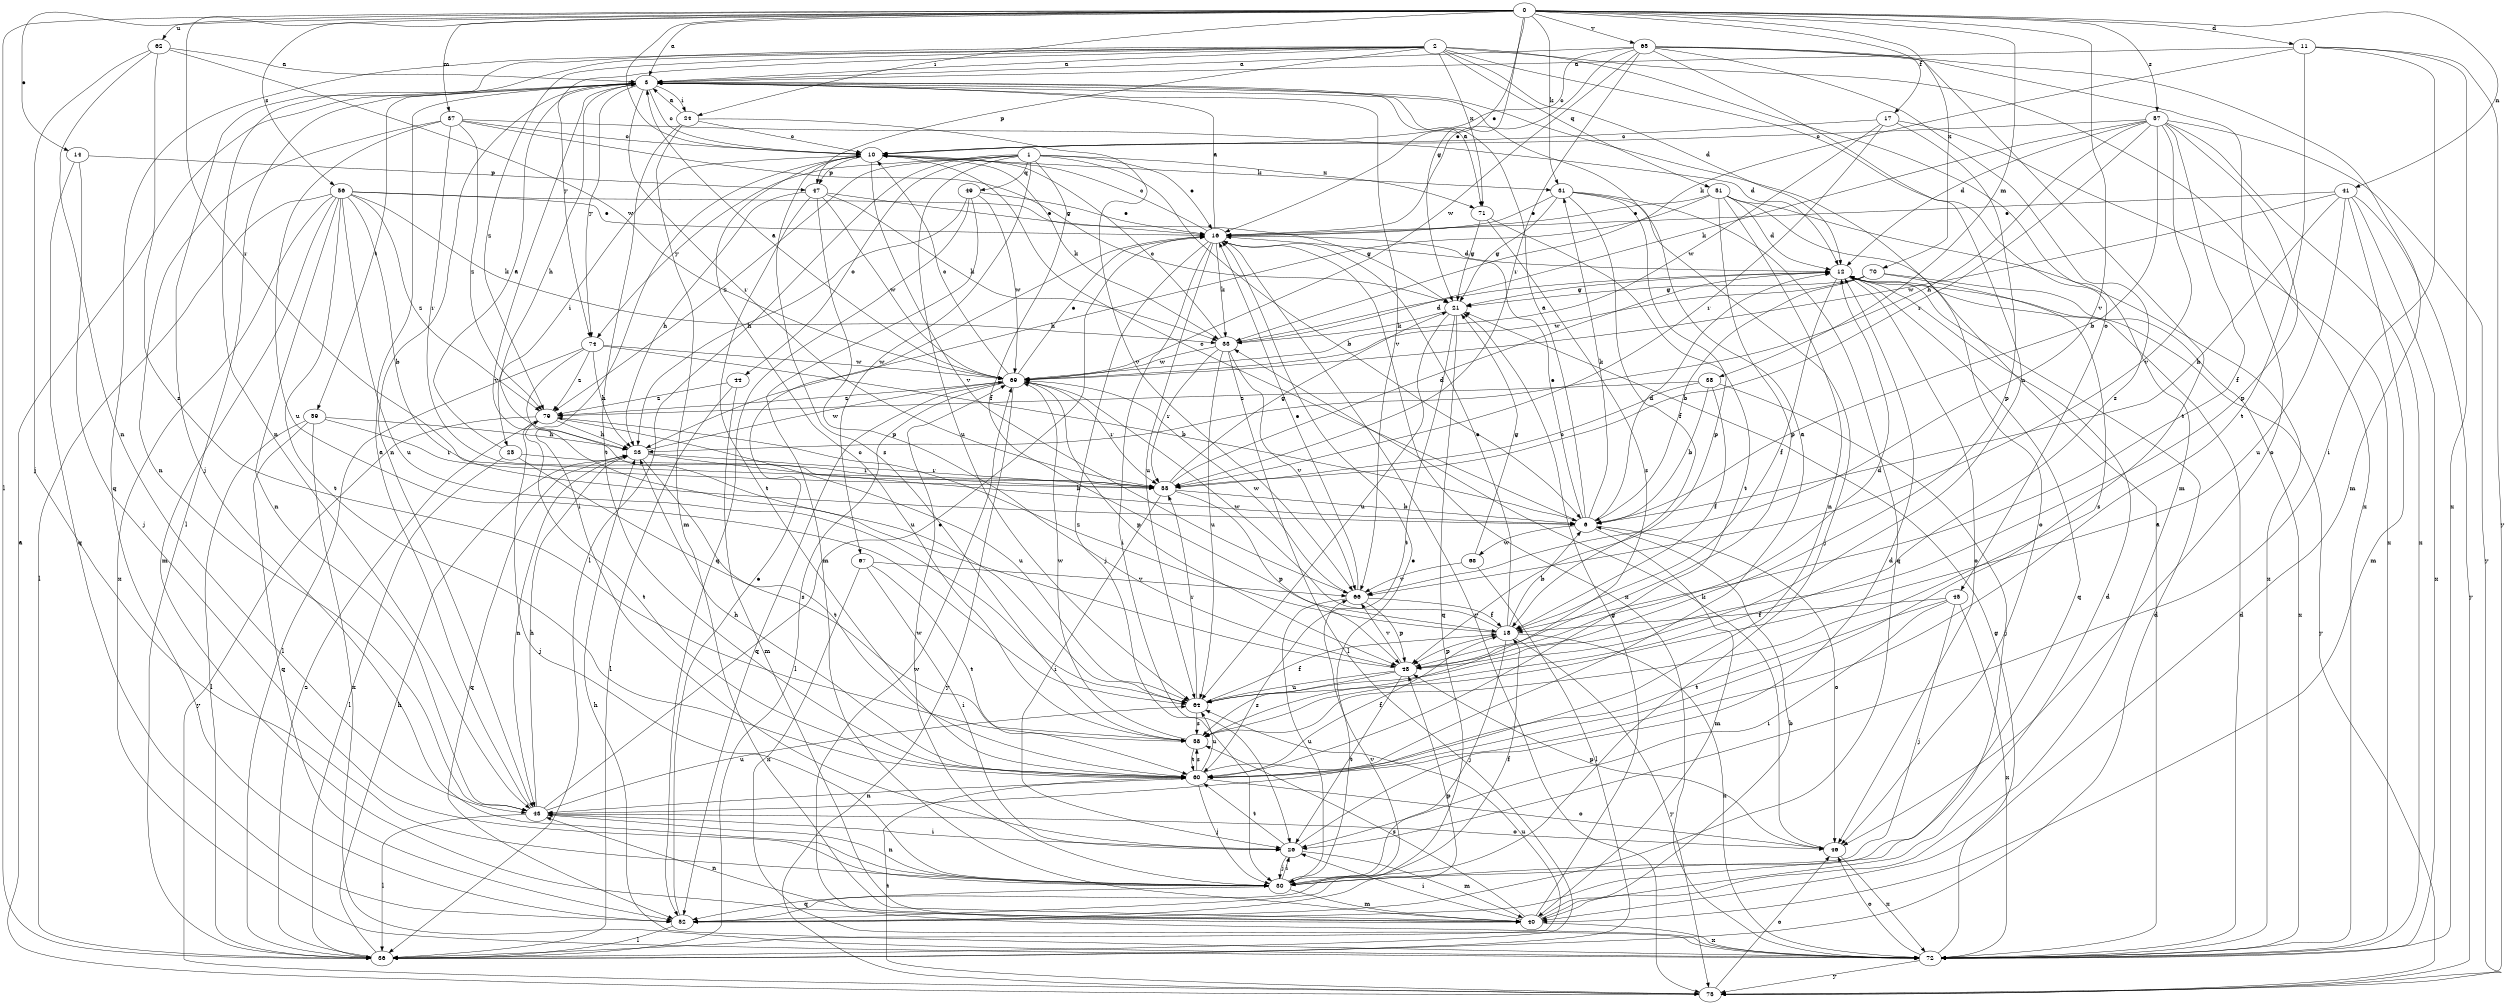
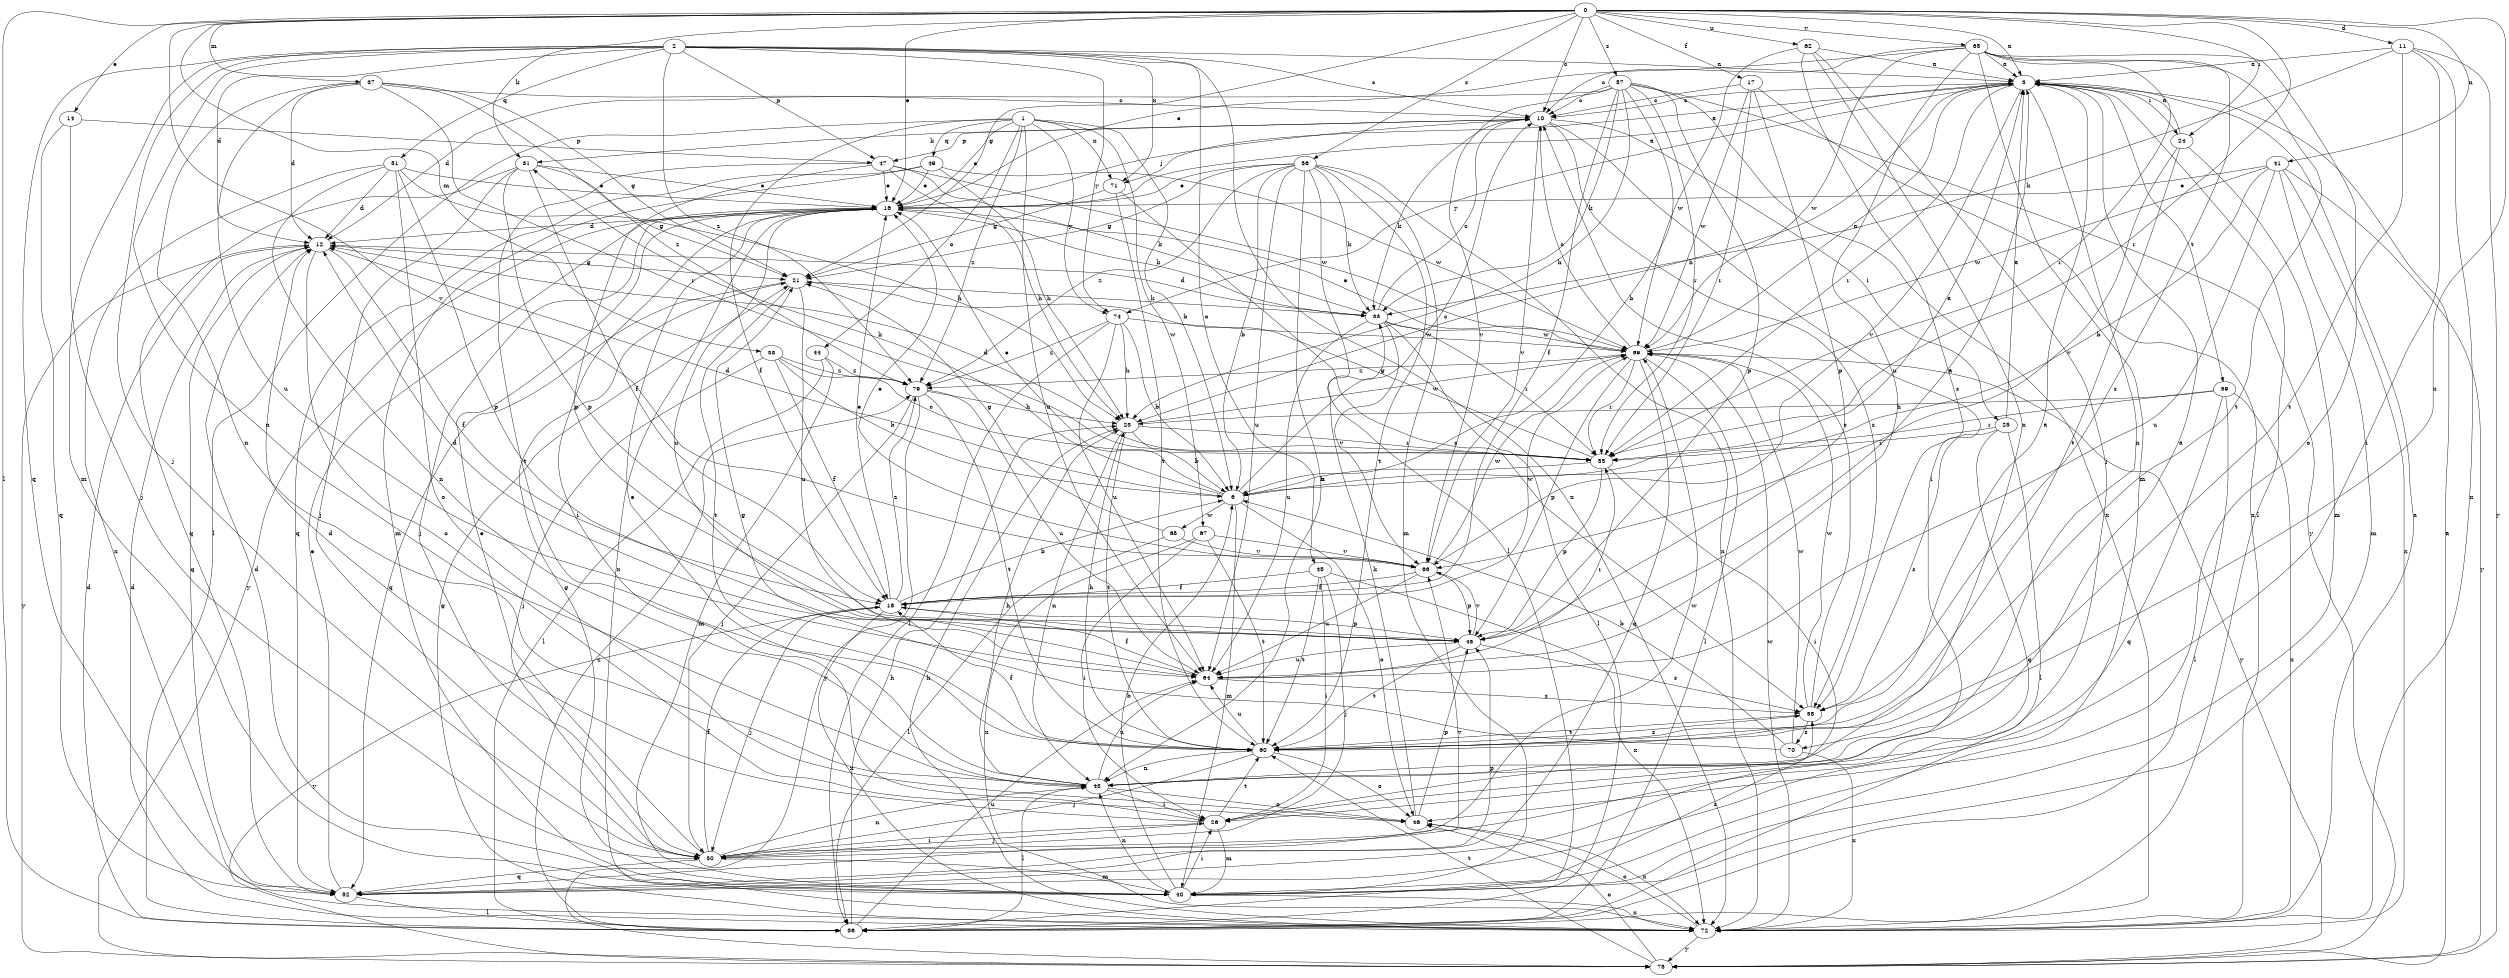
  strict digraph {
    0
    3
    10
    11
    14
    16
    17
    21
    24
    31
    36
    37
    38
    41
    55
    56
    57
    62
    65
    66
    70
    71
    74
    43
    23
    59
    47
    25
    26
    33
    58
    72
    60
    75
    30
    52
    64
    12
    48
    69
    40
    18
    79
    6
    46
    1
    44
    49
    67
    68
    2
    45
    51
    0 -> 3 [label=a]
    0 -> 10 [label=c]
    0 -> 11 [label=d]
    0 -> 14 [label=e]
    0 -> 16 [label=e]
    0 -> 17 [label=f]
    0 -> 21 [label=g]
    0 -> 24 [label=i]
    0 -> 31 [label=k]
    0 -> 36 [label=l]
    0 -> 37 [label=m]
    0 -> 38 [label=m]
    0 -> 41 [label=n]
    0 -> 55 [label=r]
    0 -> 56 [label=s]
    0 -> 57 [label=s]
    0 -> 62 [label=u]
    0 -> 65 [label=v]
    0 -> 66 [label=v]
    0 -> 70 [label=x]
    3 -> 10 [label=c]
    3 -> 24 [label=i]
    3 -> 36 [label=l]
    3 -> 55 [label=r]
    3 -> 66 [label=v]
    3 -> 71 [label=a]
    3 -> 74 [label=y]
    3 -> 43 [label=n]
    3 -> 23 [label=h]
    3 -> 59 [label=t]
    10 -> 31 [label=k]
    10 -> 66 [label=v]
    10 -> 47 [label=p]
    10 -> 25 [label=i]
    10 -> 26 [label=i]
    10 -> 33 [label=k]
    10 -> 58 [label=s]
    11 -> 3 [label=a]
    11 -> 26 [label=i]
    11 -> 33 [label=k]
    11 -> 72 [label=x]
    11 -> 60 [label=t]
    11 -> 75 [label=y]
    14 -> 47 [label=p]
    14 -> 30 [label=j]
    14 -> 52 [label=q]
    16 -> 3 [label=a]
-   16 -> 10 [label=c]
+   16 -> 10 [label=j]
    16 -> 26 [label=i]
    16 -> 33 [label=k]
    16 -> 72 [label=x]
    16 -> 75 [label=y]
    16 -> 30 [label=j]
    16 -> 64 [label=u]
    16 -> 12 [label=d]
    17 -> 10 [label=c]
    17 -> 55 [label=r]
    17 -> 72 [label=x]
    17 -> 48 [label=p]
    17 -> 69 [label=w]
    21 -> 33 [label=k]
    21 -> 60 [label=t]
    21 -> 52 [label=q]
    21 -> 64 [label=u]
    24 -> 3 [label=a]
-   24 -> 10 [label=c]
+   2 -> 10 [label=c]
    24 -> 66 [label=v]
    24 -> 60 [label=t]
    24 -> 40 [label=m]
    31 -> 16 [label=e]
    31 -> 21 [label=g]
    31 -> 30 [label=j]
    31 -> 52 [label=q]
    31 -> 48 [label=p]
    31 -> 18 [label=f]
    36 -> 23 [label=h]
    36 -> 64 [label=u]
    36 -> 12 [label=d]
    36 -> 79 [label=z]
    37 -> 10 [label=c]
    37 -> 21 [label=g]
    37 -> 55 [label=r]
    37 -> 43 [label=n]
    37 -> 64 [label=u]
    37 -> 12 [label=d]
    37 -> 79 [label=z]
    38 -> 55 [label=c]
    38 -> 30 [label=j]
    38 -> 18 [label=f]
    38 -> 79 [label=z]
    38 -> 6 [label=b]
    41 -> 16 [label=e]
    41 -> 72 [label=x]
    41 -> 75 [label=y]
    41 -> 64 [label=u]
    41 -> 69 [label=w]
    41 -> 40 [label=m]
    41 -> 6 [label=b]
    55 -> 21 [label=g]
    55 -> 26 [label=i]
    55 -> 12 [label=d]
    55 -> 48 [label=p]
    55 -> 6 [label=b]
    56 -> 16 [label=e]
    56 -> 21 [label=g]
    56 -> 36 [label=l]
    56 -> 43 [label=n]
    56 -> 33 [label=k]
    56 -> 72 [label=x]
    56 -> 60 [label=t]
    56 -> 64 [label=u]
    56 -> 40 [label=m]
    56 -> 79 [label=z]
    56 -> 6 [label=b]
    57 -> 10 [label=c]
    57 -> 55 [label=r]
    57 -> 66 [label=v]
    57 -> 23 [label=h]
    57 -> 33 [label=k]
    57 -> 72 [label=x]
    57 -> 75 [label=y]
    57 -> 12 [label=d]
    57 -> 48 [label=p]
    57 -> 18 [label=f]
    57 -> 6 [label=b]
    62 -> 3 [label=a]
    62 -> 43 [label=n]
    62 -> 58 [label=s]
    62 -> 30 [label=j]
    62 -> 69 [label=w]
    65 -> 3 [label=a]
    65 -> 10 [label=c]
    65 -> 16 [label=e]
    65 -> 55 [label=r]
    65 -> 58 [label=s]
    65 -> 60 [label=t]
    65 -> 64 [label=u]
    65 -> 69 [label=w]
    65 -> 40 [label=m]
    65 -> 46 [label=o]
    66 -> 16 [label=e]
-   66 -> 30 [label=u]
+   66 -> 64 [label=u]
    66 -> 48 [label=p]
    66 -> 69 [label=w]
    66 -> 18 [label=f]
    70 -> 21 [label=g]
-   70 -> 58 [label=s]
+   58 -> 70 [label=s]
    70 -> 72 [label=x]
    70 -> 69 [label=w]
    70 -> 6 [label=b]
    71 -> 21 [label=g]
    71 -> 58 [label=s]
    71 -> 60 [label=t]
    74 -> 36 [label=l]
    74 -> 23 [label=h]
    74 -> 64 [label=u]
    74 -> 69 [label=w]
    74 -> 79 [label=z]
    74 -> 6 [label=b]
    43 -> 3 [label=a]
    43 -> 16 [label=e]
    43 -> 36 [label=l]
    43 -> 23 [label=h]
    43 -> 26 [label=i]
    43 -> 64 [label=u]
    43 -> 46 [label=o]
    23 -> 55 [label=r]
    23 -> 43 [label=n]
    23 -> 60 [label=t]
-   23 -> 52 [label=q]
+   25 -> 52 [label=q]
    23 -> 69 [label=w]
    23 -> 6 [label=b]
    59 -> 36 [label=l]
    59 -> 55 [label=r]
    59 -> 23 [label=h]
    59 -> 72 [label=x]
    59 -> 52 [label=q]
    47 -> 16 [label=e]
    47 -> 23 [label=h]
    47 -> 33 [label=k]
    47 -> 60 [label=t]
    47 -> 48 [label=p]
    47 -> 69 [label=w]
    25 -> 3 [label=a]
    25 -> 36 [label=l]
    25 -> 55 [label=r]
    25 -> 58 [label=s]
    26 -> 60 [label=t]
    26 -> 30 [label=j]
    26 -> 12 [label=d]
    26 -> 40 [label=m]
    33 -> 10 [label=c]
    33 -> 36 [label=l]
    33 -> 55 [label=r]
    33 -> 66 [label=v]
    33 -> 64 [label=u]
    33 -> 12 [label=d]
    33 -> 69 [label=w]
    58 -> 10 [label=c]
    58 -> 60 [label=t]
    58 -> 69 [label=w]
    72 -> 3 [label=a]
    72 -> 21 [label=g]
    72 -> 23 [label=h]
    72 -> 75 [label=y]
    72 -> 12 [label=d]
    72 -> 69 [label=w]
    72 -> 46 [label=o]
    60 -> 3 [label=a]
    60 -> 43 [label=n]
    60 -> 23 [label=h]
    60 -> 58 [label=s]
    60 -> 30 [label=j]
    60 -> 64 [label=u]
    60 -> 18 [label=f]
    60 -> 46 [label=o]
    75 -> 3 [label=a]
    75 -> 60 [label=t]
    75 -> 46 [label=o]
    30 -> 16 [label=e]
    30 -> 43 [label=n]
    30 -> 26 [label=i]
    30 -> 52 [label=q]
    30 -> 69 [label=w]
    30 -> 40 [label=m]
    30 -> 18 [label=f]
    52 -> 16 [label=e]
    52 -> 36 [label=l]
    52 -> 66 [label=v]
    52 -> 48 [label=p]
    64 -> 55 [label=r]
    64 -> 58 [label=s]
    64 -> 18 [label=f]
    12 -> 21 [label=g]
    12 -> 75 [label=y]
    12 -> 52 [label=q]
    12 -> 18 [label=f]
    12 -> 46 [label=o]
-   48 -> 3 [label=v]
+   48 -> 3 [label=a]
    48 -> 66 [label=v]
    48 -> 58 [label=s]
-   48 -> 26 [label=t]
+   48 -> 60 [label=t]
    48 -> 64 [label=u]
    48 -> 12 [label=d]
    69 -> 3 [label=a]
    69 -> 10 [label=c]
    69 -> 16 [label=e]
    69 -> 36 [label=l]
    69 -> 55 [label=r]
    69 -> 75 [label=y]
    69 -> 52 [label=q]
    69 -> 48 [label=p]
    69 -> 79 [label=z]
    40 -> 21 [label=g]
    40 -> 43 [label=n]
    40 -> 26 [label=i]
    40 -> 58 [label=s]
    40 -> 72 [label=x]
    40 -> 12 [label=d]
    40 -> 6 [label=b]
    18 -> 16 [label=e]
    18 -> 72 [label=x]
    18 -> 75 [label=y]
    18 -> 30 [label=j]
    18 -> 48 [label=p]
    18 -> 69 [label=w]
    18 -> 79 [label=z]
    18 -> 6 [label=b]
    79 -> 23 [label=h]
    79 -> 60 [label=t]
    79 -> 75 [label=y]
    79 -> 30 [label=j]
    79 -> 64 [label=u]
    6 -> 3 [label=a]
    6 -> 10 [label=c]
    6 -> 16 [label=e]
    6 -> 31 [label=k]
    6 -> 12 [label=d]
    6 -> 40 [label=m]
    6 -> 46 [label=o]
    6 -> 68 [label=w]
    46 -> 33 [label=k]
    46 -> 72 [label=x]
    46 -> 48 [label=p]
    1 -> 16 [label=e]
    1 -> 36 [label=l]
    1 -> 71 [label=x]
    1 -> 74 [label=y]
    1 -> 64 [label=u]
    1 -> 18 [label=f]
    1 -> 79 [label=z]
    1 -> 6 [label=b]
    1 -> 44 [label=o]
    1 -> 49 [label=q]
    1 -> 67 [label=w]
    44 -> 36 [label=l]
    44 -> 40 [label=m]
    44 -> 79 [label=z]
    49 -> 16 [label=e]
    49 -> 23 [label=h]
    49 -> 52 [label=q]
    49 -> 69 [label=w]
    49 -> 40 [label=m]
    67 -> 66 [label=v]
    67 -> 26 [label=i]
    67 -> 72 [label=x]
    67 -> 60 [label=t]
    68 -> 21 [label=g]
    68 -> 36 [label=l]
    68 -> 66 [label=v]
    2 -> 3 [label=a]
    2 -> 71 [label=x]
    2 -> 74 [label=y]
    2 -> 43 [label=n]
    2 -> 47 [label=p]
    2 -> 72 [label=x]
    2 -> 30 [label=j]
    2 -> 52 [label=q]
    2 -> 12 [label=d]
    2 -> 40 [label=m]
    2 -> 79 [label=z]
    2 -> 45 [label=o]
    2 -> 51 [label=q]
    45 -> 26 [label=i]
    45 -> 72 [label=x]
    45 -> 60 [label=t]
    45 -> 30 [label=j]
    45 -> 18 [label=f]
    51 -> 16 [label=e]
    51 -> 43 [label=n]
    51 -> 23 [label=h]
    51 -> 72 [label=x]
    51 -> 12 [label=d]
    51 -> 48 [label=p]
    51 -> 46 [label=o]
  }
